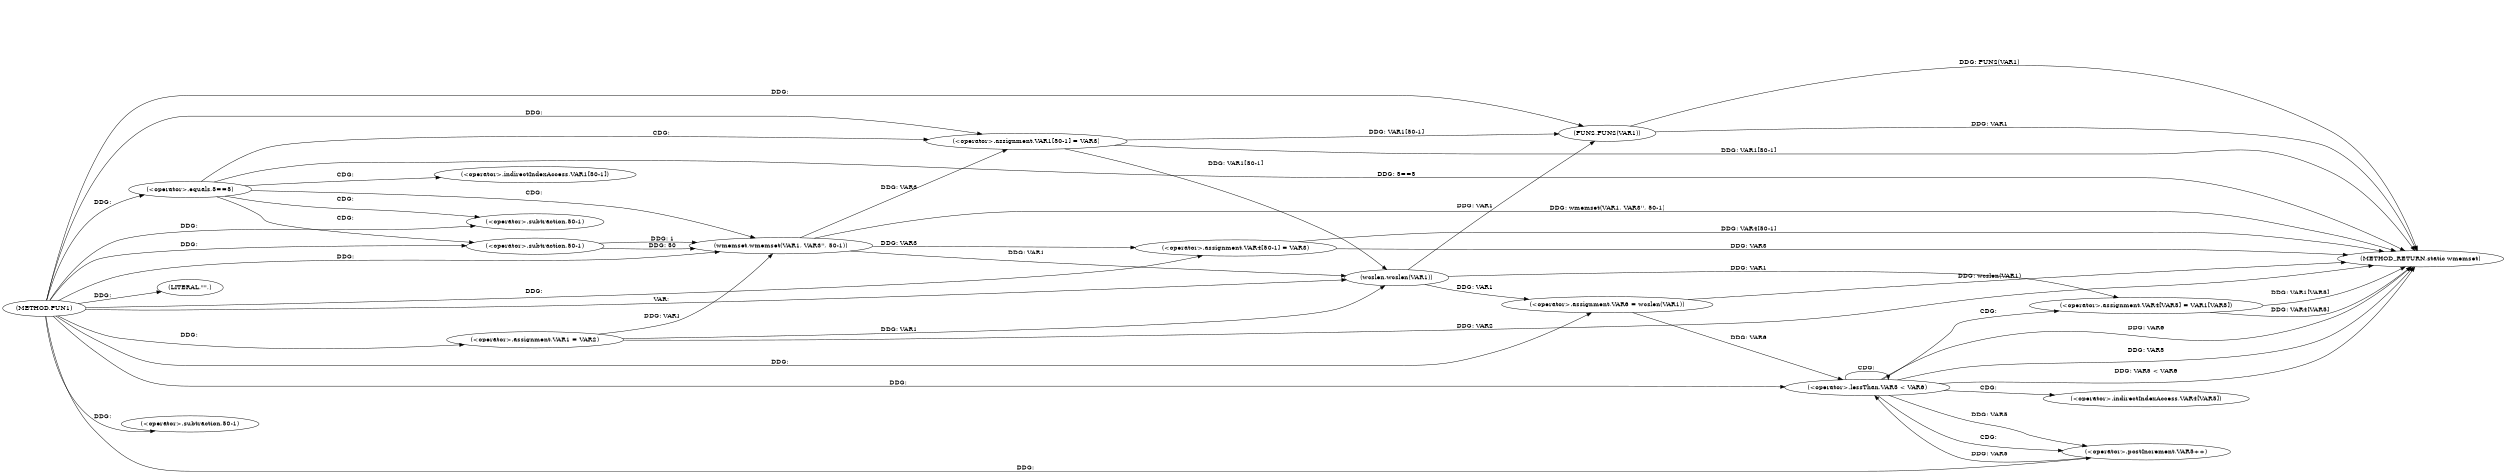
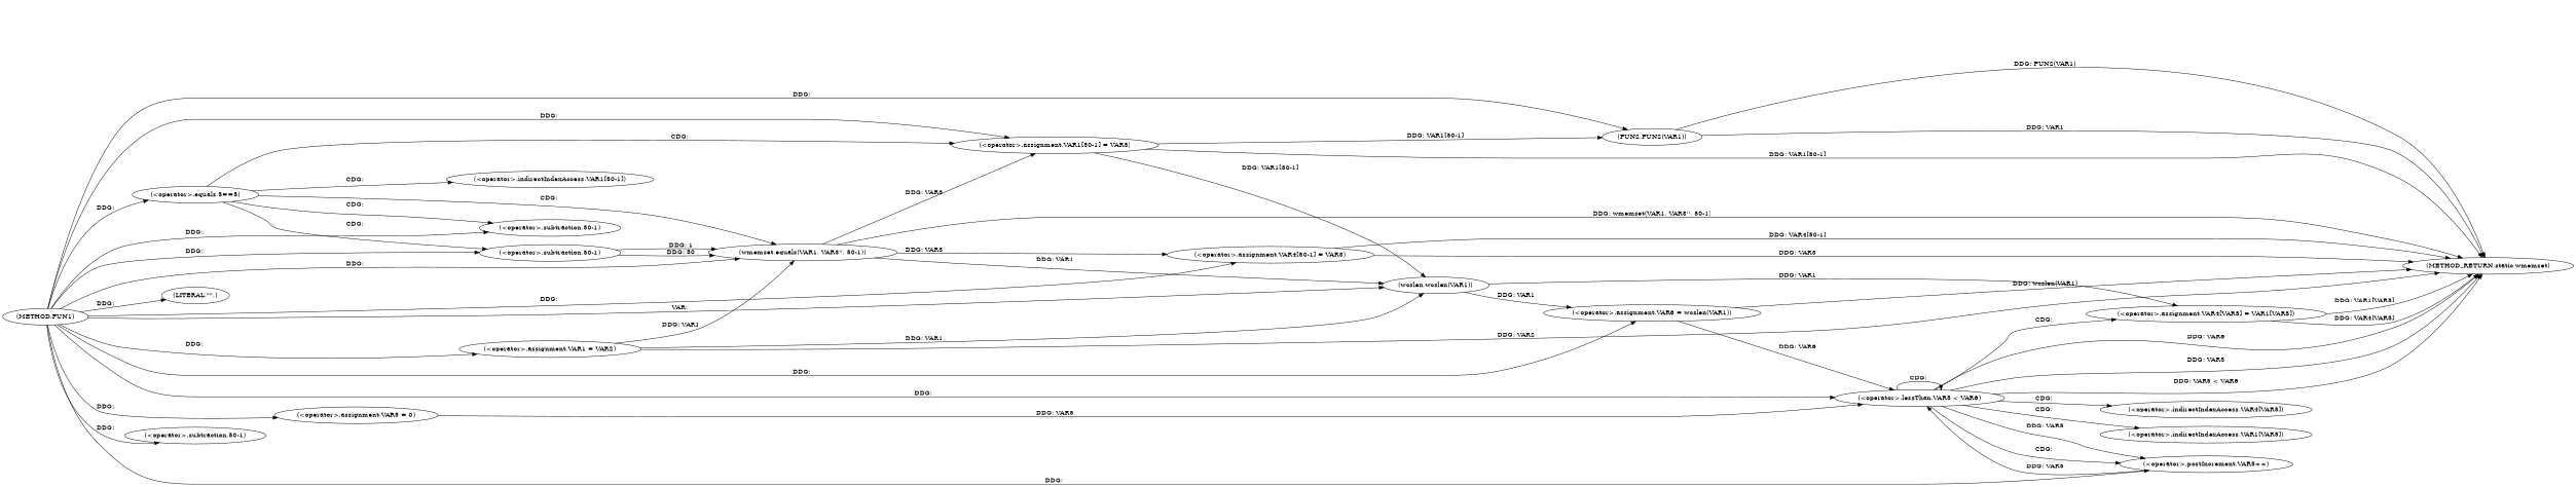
  digraph {
    rankdir=LR
    n1 [label="(METHOD,FUN1)"]
    n2 [label="(<operator>.assignment,VAR1 = VAR2)"]
    n3 [label="(<operator>.equals,5==5)"]
-   n4 [label="(wmemset,wmemset(VAR1, VAR3'', 50-1))"]
+   n4 [label="(wmemset,equals(VAR1, VAR3'', 50-1))"]
    n5 [label="(<operator>.subtraction,50-1)"]
    n6 [label="(<operator>.assignment,VAR1[50-1] = VAR3)"]
    n7 [label="(<operator>.subtraction,50-1)"]
    n8 [label="(LITERAL,\"\",)"]
    n9 [label="(<operator>.assignment,VAR6 = wcslen(VAR1))"]
    n10 [label="(wcslen,wcslen(VAR1))"]
+   n11 [label="(<operator>.assignment,VAR5 = 0)"]
    n12 [label="(<operator>.lessThan,VAR5 < VAR6)"]
    n13 [label="(<operator>.postIncrement,VAR5++)"]
    n14 [label="(<operator>.assignment,VAR4[50-1] = VAR3)"]
    n15 [label="(<operator>.subtraction,50-1)"]
    n16 [label="(FUN2,FUN2(VAR1))"]
    n17 [label="(METHOD_RETURN,static wmemset)"]
    n18 [label="(<operator>.indirectIndexAccess,VAR1[50-1])"]
    n19 [label="(<operator>.assignment,VAR4[VAR5] = VAR1[VAR5])"]
    n20 [label="(<operator>.indirectIndexAccess,VAR4[VAR5])"]
+   n21 [label="(<operator>.indirectIndexAccess,VAR1[VAR5])"]
    n1 -> n2 [label="DDG: "]
    n1 -> n3 [label="DDG: "]
    n1 -> n4 [label="DDG: "]
    n1 -> n5 [label="DDG: "]
    n1 -> n6 [label="DDG: "]
    n1 -> n7 [label="DDG: "]
    n1 -> n8 [label="DDG: "]
    n1 -> n9 [label="DDG: "]
    n1 -> n10 [label="VAR: "]
+   n1 -> n11 [label="DDG: "]
    n1 -> n12 [label="DDG: "]
    n1 -> n13 [label="DDG: "]
    n1 -> n14 [label="DDG: "]
    n1 -> n15 [label="DDG: "]
    n1 -> n16 [label="DDG: "]
    n2 -> n4 [label="DDG: VAR1"]
    n2 -> n10 [label="DDG: VAR1"]
    n2 -> n17 [label="DDG: VAR2"]
    n3 -> n4 [label="CDG: "]
    n3 -> n5 [label="CDG: "]
    n3 -> n6 [label="CDG: "]
    n3 -> n7 [label="CDG: "]
-   n3 -> n17 [label="DDG: 5==5"]
    n3 -> n18 [label="CDG: "]
    n4 -> n6 [label="DDG: VAR3"]
    n4 -> n10 [label="DDG: VAR1"]
    n4 -> n14 [label="DDG: VAR3"]
    n4 -> n17 [label="DDG: wmemset(VAR1, VAR3'', 50-1)"]
    n5 -> n4 [label="DDG: 50"]
    n5 -> n4 [label="DDG: 1"]
    n6 -> n10 [label="DDG: VAR1[50-1]"]
    n6 -> n16 [label="DDG: VAR1[50-1]"]
    n6 -> n17 [label="DDG: VAR1[50-1]"]
    n9 -> n12 [label="DDG: VAR6"]
    n9 -> n17 [label="DDG: wcslen(VAR1)"]
    n10 -> n9 [label="DDG: VAR1"]
-   n10 -> n16 [label="DDG: VAR1"]
    n10 -> n19 [label="DDG: VAR1"]
+   n11 -> n12 [label="DDG: VAR5"]
    n12 -> n12 [label="CDG: "]
    n12 -> n13 [label="DDG: VAR5"]
    n12 -> n13 [label="CDG: "]
    n12 -> n17 [label="DDG: VAR6"]
    n12 -> n17 [label="DDG: VAR5"]
    n12 -> n17 [label="DDG: VAR5 < VAR6"]
    n12 -> n19 [label="CDG: "]
    n12 -> n20 [label="CDG: "]
+   n12 -> n21 [label="CDG: "]
    n13 -> n12 [label="DDG: VAR5"]
    n14 -> n17 [label="DDG: VAR4[50-1]"]
    n14 -> n17 [label="DDG: VAR3"]
    n16 -> n17 [label="DDG: FUN2(VAR1)"]
    n16 -> n17 [label="DDG: VAR1"]
    n19 -> n17 [label="DDG: VAR1[VAR5]"]
    n19 -> n17 [label="DDG: VAR4[VAR5]"]
  }
